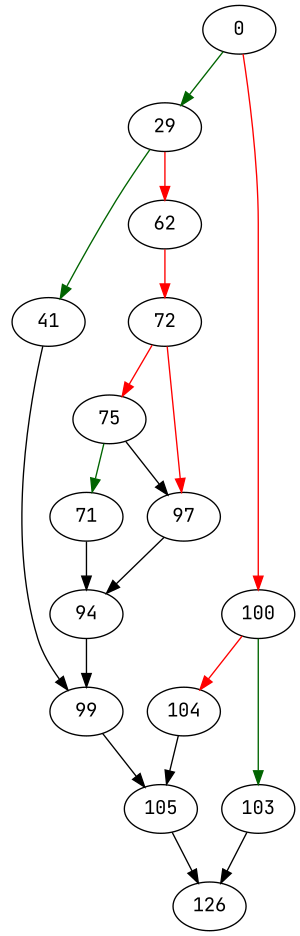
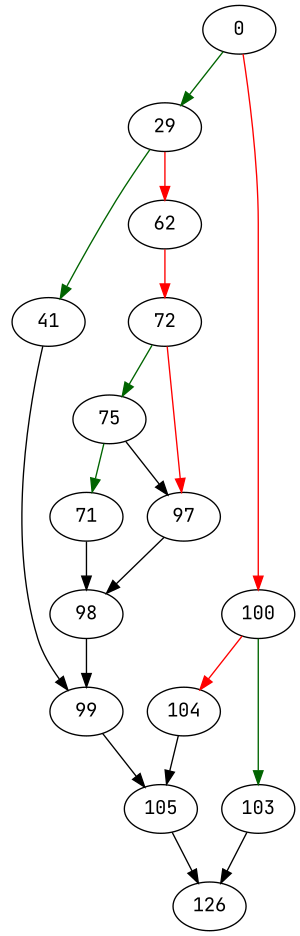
  strict digraph {
    fontname="JetBrains Mono"
    node [fontname="JetBrains Mono"]
    edge [fontname="JetBrains Mono"]
    n1 [entry=true label=0]
    29
    100
    41
    62
    103
    104
    99
    72
    126
    105
    71
-   98 [label=94]
+   98
    75
    97
    n1 -> 29 [color=darkgreen cond=true]
    n1 -> 100 [color=red cond=false]
    29 -> 41 [color=darkgreen cond=true]
    29 -> 62 [color=red cond=false]
    100 -> 103 [color=darkgreen cond=true]
    100 -> 104 [color=red cond=false]
    41 -> 99
    62 -> 72 [color=red cond=false]
    103 -> 126
    104 -> 105
    99 -> 105
-   72 -> 75 [color=red cond=true]
+   72 -> 75 [color=darkgreen cond=true]
    72 -> 97 [color=red cond=false]
    105 -> 126
    71 -> 98
    98 -> 99
    75 -> 71 [color=darkgreen cond=true]
    75 -> 97
    97 -> 98
  }
